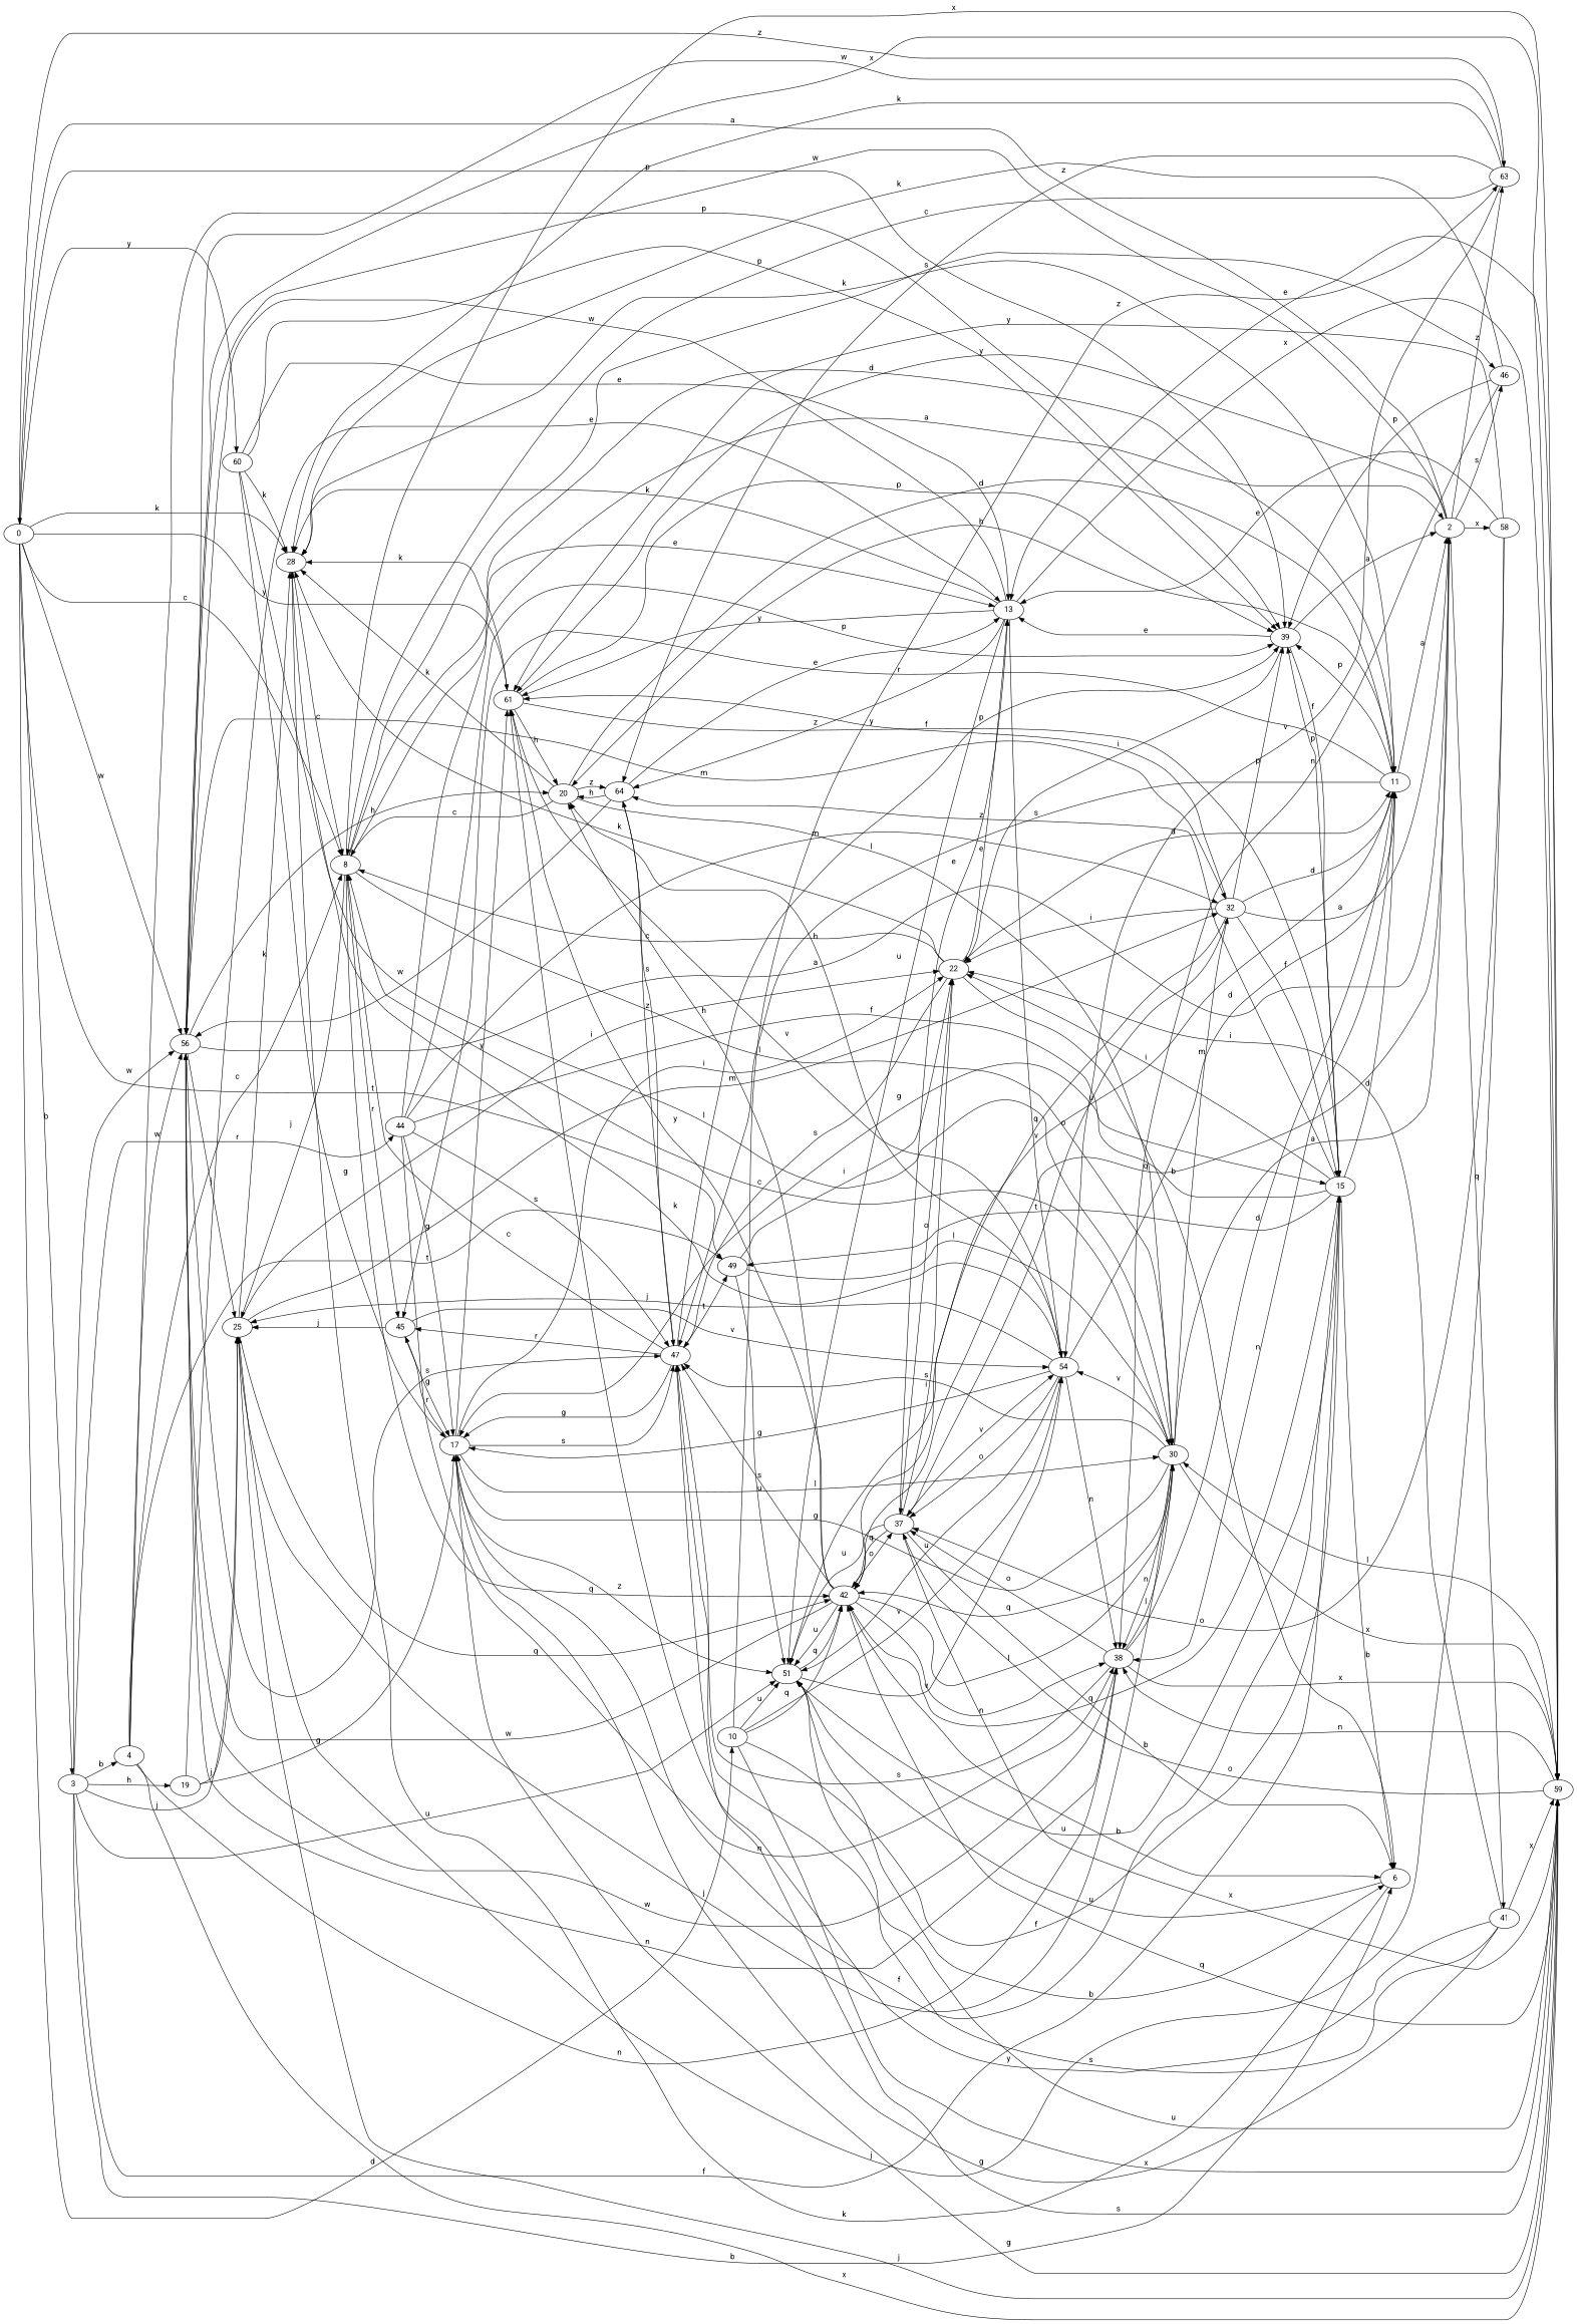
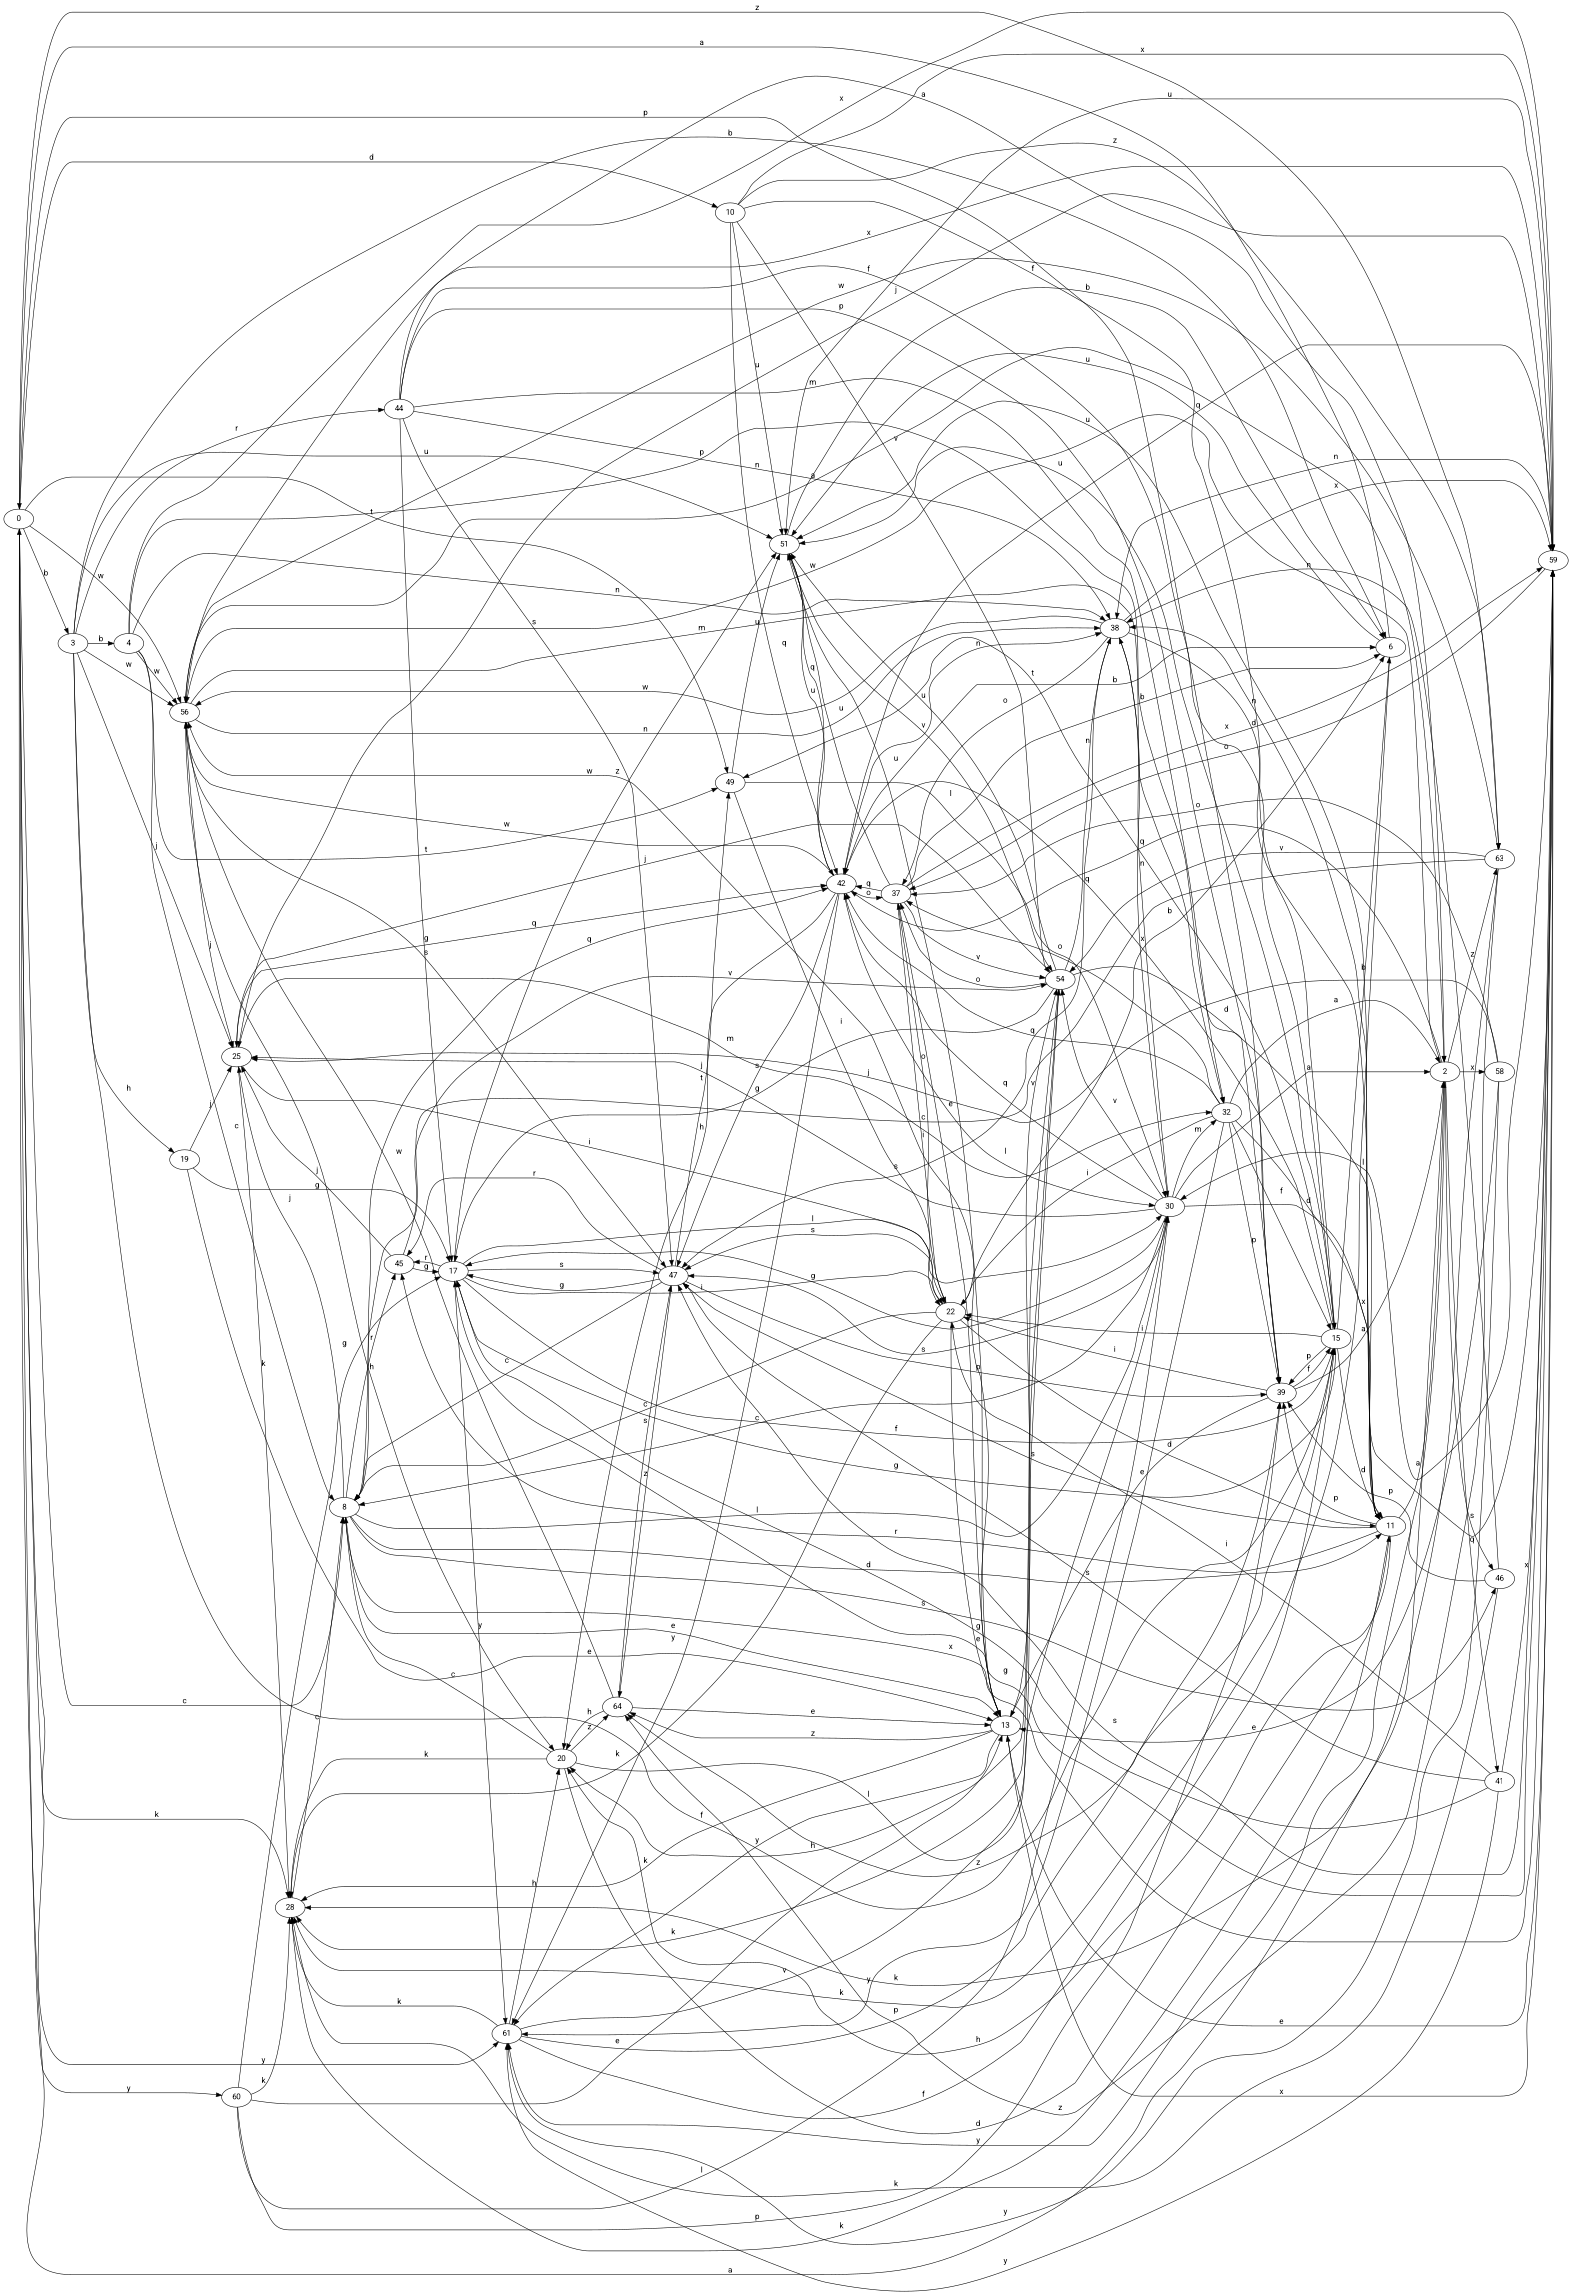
  strict digraph {
    fontname=Roboto
    rankdir=LR
    node [fontname=Roboto]
    edge [fontname=Roboto]
    0
    3
    8
    10
    28
    39
    49
    56
    60
    61
    63
    4
    6
    15
    19
    25
    44
    51
    42
    46
    59
    11
    13
    30
    45
    54
    2
    22
    n29 [label=38]
    20
    47
    32
    17
    64
    41
    58
    37
    0 -> 3 [label=b]
    0 -> 8 [label=c]
    0 -> 10 [label=d]
    0 -> 28 [label=k]
    0 -> 39 [label=p]
    0 -> 49 [label=t]
    0 -> 56 [label=w]
    0 -> 60 [label=y]
    0 -> 61 [label=y]
    0 -> 63 [label=z]
    3 -> 56 [label=w]
    3 -> 4 [label=b]
    3 -> 6 [label=b]
    3 -> 15 [label=f]
    3 -> 19 [label=h]
    3 -> 25 [label=j]
    3 -> 44 [label=r]
    3 -> 51 [label=u]
    8 -> 25 [label=j]
    8 -> 42 [label=q]
    8 -> 46 [label=s]
    8 -> 59 [label=x]
    8 -> 11 [label=d]
    8 -> 13 [label=e]
    8 -> 30 [label=l]
    8 -> 45 [label=r]
    10 -> 63 [label=z]
    10 -> 15 [label=f]
    10 -> 51 [label=u]
    10 -> 42 [label=q]
    10 -> 59 [label=x]
    10 -> 54 [label=v]
    28 -> 8 [label=c]
    39 -> 15 [label=f]
    39 -> 13 [label=e]
    39 -> 2 [label=a]
    39 -> 22 [label=i]
    49 -> 51 [label=u]
    49 -> 30 [label=l]
    49 -> 22 [label=i]
    56 -> 25 [label=j]
    56 -> 59 [label=x]
    56 -> 2 [label=a]
    56 -> n29 [label=n]
    56 -> 20 [label=h]
    56 -> 47 [label=s]
    56 -> 32 [label=m]
    60 -> 28 [label=k]
    60 -> 39 [label=p]
    60 -> 13 [label=e]
    60 -> 30 [label=l]
    60 -> 17 [label=g]
    61 -> 28 [label=k]
    61 -> 39 [label=p]
    61 -> 15 [label=f]
    61 -> 54 [label=v]
    61 -> 20 [label=h]
    63 -> 8 [label=c]
    63 -> 28 [label=k]
    63 -> 56 [label=w]
    63 -> 54 [label=v]
    63 -> 64 [label=z]
    4 -> 8 [label=c]
    4 -> 39 [label=p]
    4 -> 49 [label=t]
    4 -> 56 [label=w]
    4 -> 59 [label=x]
    4 -> n29 [label=n]
+   6 -> 0 [label=a]
    6 -> 28 [label=k]
    6 -> 51 [label=u]
    15 -> 39 [label=p]
    15 -> 49 [label=t]
    15 -> 6 [label=b]
    15 -> 51 [label=u]
    15 -> 42 [label=q]
    15 -> 11 [label=d]
    15 -> 22 [label=i]
    15 -> 17 [label=g]
    15 -> 64 [label=z]
    19 -> 25 [label=j]
    19 -> 13 [label=e]
    19 -> 17 [label=g]
    25 -> 28 [label=k]
    25 -> 42 [label=q]
    25 -> 22 [label=i]
    25 -> 32 [label=m]
    44 -> 39 [label=p]
    44 -> 15 [label=f]
    44 -> 2 [label=a]
    44 -> n29 [label=n]
    44 -> 47 [label=s]
    44 -> 32 [label=m]
    44 -> 17 [label=g]
    51 -> 6 [label=b]
    51 -> 42 [label=q]
    51 -> 54 [label=v]
    42 -> 56 [label=w]
    42 -> 61 [label=y]
    42 -> 6 [label=b]
    42 -> 51 [label=u]
    42 -> 30 [label=l]
    42 -> n29 [label=n]
    42 -> 20 [label=h]
    42 -> 47 [label=s]
    42 -> 37 [label=o]
    46 -> 28 [label=k]
    46 -> 39 [label=p]
    46 -> n29 [label=n]
    59 -> 25 [label=j]
    59 -> 51 [label=u]
    59 -> 42 [label=q]
    59 -> 13 [label=e]
    59 -> 30 [label=l]
    59 -> n29 [label=n]
    59 -> 47 [label=s]
    59 -> 17 [label=g]
    59 -> 37 [label=o]
    11 -> 28 [label=k]
    11 -> 39 [label=p]
    11 -> 51 [label=u]
    11 -> 45 [label=r]
    11 -> 2 [label=a]
    11 -> n29 [label=n]
    11 -> 20 [label=h]
    11 -> 47 [label=s]
    13 -> 28 [label=k]
    13 -> 56 [label=w]
    13 -> 61 [label=y]
    13 -> 51 [label=u]
    13 -> 59 [label=x]
    13 -> 54 [label=v]
    13 -> 64 [label=z]
    30 -> 8 [label=c]
    30 -> 25 [label=j]
    30 -> 42 [label=q]
    30 -> 59 [label=x]
    30 -> 54 [label=v]
    30 -> 2 [label=a]
    30 -> n29 [label=n]
    30 -> 47 [label=s]
    30 -> 32 [label=m]
    30 -> 17 [label=g]
    45 -> 25 [label=j]
    45 -> 54 [label=v]
    45 -> 17 [label=g]
    54 -> 28 [label=k]
    54 -> 25 [label=j]
    54 -> 51 [label=u]
    54 -> 11 [label=d]
    54 -> n29 [label=n]
    54 -> 20 [label=h]
    54 -> 17 [label=g]
    54 -> 37 [label=o]
    2 -> 0 [label=a]
    2 -> 56 [label=w]
    2 -> 61 [label=y]
    2 -> 63 [label=z]
    2 -> 42 [label=q]
    2 -> 46 [label=s]
    2 -> 41 [label=q]
    2 -> 58 [label=x]
    22 -> 8 [label=c]
    22 -> 28 [label=k]
    22 -> 6 [label=b]
    22 -> 11 [label=d]
    22 -> 13 [label=e]
    22 -> 47 [label=s]
    22 -> 37 [label=o]
    n29 -> 56 [label=w]
    n29 -> 59 [label=x]
    n29 -> 11 [label=d]
-   n29 -> 30 [label=l]
+   n29 -> 30 [label=x]
    n29 -> 47 [label=s]
    n29 -> 37 [label=o]
    20 -> 8 [label=c]
    20 -> 28 [label=k]
    20 -> 11 [label=d]
    20 -> 30 [label=l]
    20 -> 64 [label=z]
    47 -> 8 [label=c]
    47 -> 39 [label=p]
    47 -> 49 [label=t]
    47 -> 45 [label=r]
    47 -> 17 [label=g]
    47 -> 64 [label=z]
    32 -> 39 [label=p]
    32 -> 61 [label=y]
    32 -> 15 [label=f]
    32 -> 42 [label=q]
    32 -> 11 [label=d]
    32 -> 2 [label=a]
    32 -> 22 [label=i]
    32 -> 37 [label=o]
    17 -> 61 [label=y]
    17 -> 15 [label=f]
    17 -> 51 [label=z]
    17 -> 30 [label=l]
    17 -> 45 [label=r]
    17 -> 22 [label=i]
    17 -> 47 [label=s]
    64 -> 56 [label=w]
    64 -> 13 [label=e]
    64 -> 20 [label=h]
    64 -> 47 [label=s]
    41 -> 61 [label=y]
    41 -> 59 [label=x]
    41 -> 22 [label=i]
    41 -> 47 [label=s]
    41 -> 17 [label=g]
    58 -> 61 [label=y]
    58 -> 25 [label=j]
    58 -> 13 [label=e]
    58 -> 37 [label=o]
    37 -> 6 [label=b]
    37 -> 51 [label=u]
    37 -> 42 [label=q]
    37 -> 59 [label=x]
    37 -> 13 [label=e]
    37 -> 54 [label=v]
    37 -> 22 [label=i]
  }
